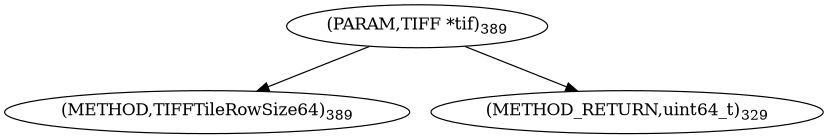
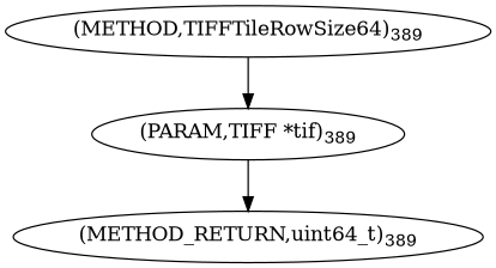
  digraph {
    n1 [label=<(METHOD,TIFFTileRowSize64)<SUB>389</SUB>>]
    n2 [label=<(PARAM,TIFF *tif)<SUB>389</SUB>>]
-   n3 [label=<(METHOD_RETURN,uint64_t)<SUB>329</SUB>>]
-   n2 -> n1
+   n3 [label=<(METHOD_RETURN,uint64_t)<SUB>389</SUB>>]
+   n1 -> n2
    n2 -> n3
  }
